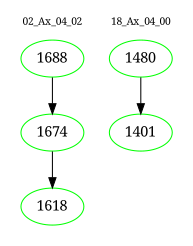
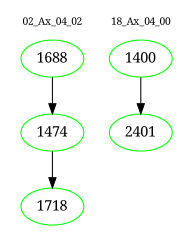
  digraph {
    fontname="Noto Serif"
    node [color=green fontname="Noto Serif"]
    edge [color=black fontname="Noto Serif"]
    n1 [label=1688]
-   n2 [label=1674]
-   n3 [label=1618]
-   n4 [label=1480]
-   n5 [label=1401]
+   n2 [label=1474]
+   n3 [label=1718]
+   n4 [label=1400]
+   n5 [label=2401]
    subgraph cluster_1 {
      color=white
      fontsize=10
      label="02_Ax_04_02"
      n1
      n2
      n3
    }
    subgraph cluster_2 {
      color=white
      fontsize=10
      label="18_Ax_04_00"
      n4
      n5
    }
    n1 -> n2
    n2 -> n3
    n4 -> n5
  }
